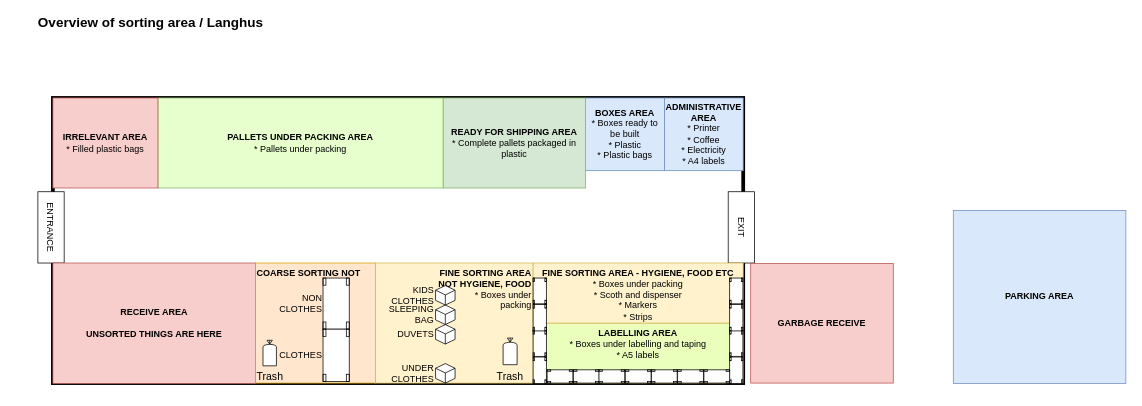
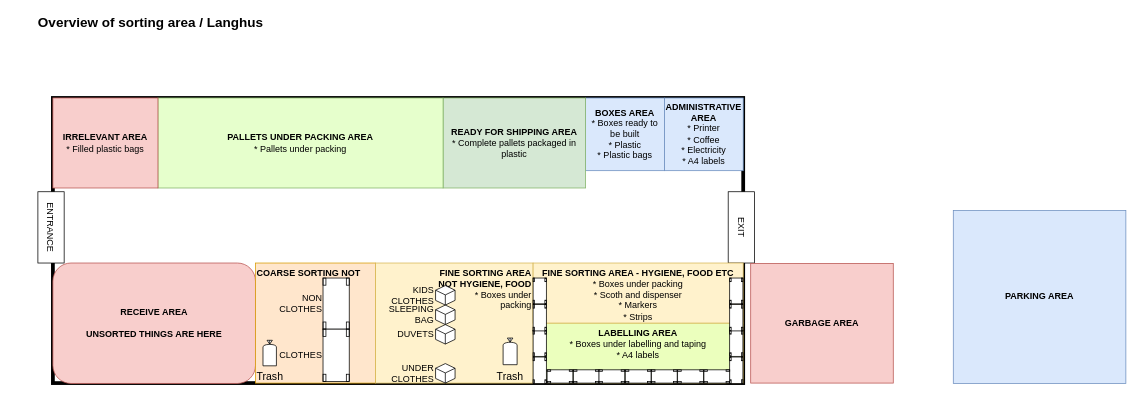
  <mxCell id="0" />
  <mxCell id="1" parent="0" />
  <mxCell id="2" value="" style="rounded=0;whiteSpace=wrap;html=1;strokeWidth=5;" vertex="1" parent="1"><mxGeometry x="70" y="130" width="920" height="380" as="geometry" /></mxCell>
  <mxCell id="3" value="ENTRANCE" style="rounded=0;whiteSpace=wrap;html=1;direction=south;rotation=90;" vertex="1" parent="1"><mxGeometry x="20" y="285" width="95" height="35" as="geometry" /></mxCell>
- <mxCell id="4" value="RECEIVE AREA&lt;br&gt;&lt;br&gt;UNSORTED THINGS ARE HERE" style="rounded=0;whiteSpace=wrap;html=1;fillColor=#f8cecc;strokeColor=#b85450;fontStyle=1" vertex="1" parent="1"><mxGeometry x="70" y="350" width="270" height="160.5" as="geometry" /></mxCell>
- <mxCell id="5" value="LABELLING AREA&lt;br&gt;&lt;div&gt;&lt;span style=&quot;font-weight: normal&quot;&gt;* Boxes under labelling and taping&lt;/span&gt;&lt;/div&gt;&lt;div&gt;&lt;span style=&quot;font-weight: normal&quot;&gt;* A5 labels&lt;br&gt;&lt;/span&gt;&lt;/div&gt;" style="rounded=0;whiteSpace=wrap;html=1;fillColor=#EBFFBD;strokeColor=#d6b656;fontStyle=1;verticalAlign=top;" vertex="1" parent="1"><mxGeometry x="710" y="430" width="280" height="80" as="geometry" /></mxCell>
+ <mxCell id="4" value="RECEIVE AREA&lt;br&gt;&lt;br&gt;UNSORTED THINGS ARE HERE" style="whiteSpace=wrap;html=1;fillColor=#f8cecc;strokeColor=#b85450;fontStyle=1;rounded=1;" vertex="1" parent="1"><mxGeometry x="70" y="350" width="270" height="160.5" as="geometry" /></mxCell>
+ <mxCell id="5" value="LABELLING AREA&lt;br&gt;&lt;div&gt;&lt;span style=&quot;font-weight: normal&quot;&gt;* Boxes under labelling and taping&lt;/span&gt;&lt;/div&gt;&lt;div&gt;&lt;span style=&quot;font-weight: normal&quot;&gt;* A4 labels&lt;br&gt;&lt;/span&gt;&lt;/div&gt;" style="rounded=0;whiteSpace=wrap;html=1;fillColor=#EBFFBD;strokeColor=#d6b656;fontStyle=1;verticalAlign=top;" vertex="1" parent="1"><mxGeometry x="710" y="430" width="280" height="80" as="geometry" /></mxCell>
  <mxCell id="6" value="EXIT" style="rounded=0;whiteSpace=wrap;html=1;direction=south;rotation=90;" vertex="1" parent="1"><mxGeometry x="940" y="285" width="95" height="35" as="geometry" /></mxCell>
  <mxCell id="7" value="&lt;div&gt;COARSE SORTING NOT&lt;/div&gt;" style="rounded=0;whiteSpace=wrap;html=1;fillColor=#ffe6cc;strokeColor=#d79b00;verticalAlign=top;align=left;fontStyle=1" vertex="1" parent="1"><mxGeometry x="340" y="350" width="160" height="160" as="geometry" /></mxCell>
  <mxCell id="8" value="&lt;div&gt;&lt;b&gt;ADMINISTRATIVE AREA&lt;/b&gt;&lt;/div&gt;&lt;div&gt;* Printer&lt;/div&gt;&lt;div&gt;* Coffee&lt;/div&gt;&lt;div&gt;* Electricity&lt;/div&gt;&lt;div&gt;* A4 labels&lt;br&gt;&lt;/div&gt;" style="rounded=0;whiteSpace=wrap;html=1;fillColor=#dae8fc;strokeColor=#6c8ebf;" vertex="1" parent="1"><mxGeometry x="885" y="130" width="105" height="96.92" as="geometry" /></mxCell>
  <mxCell id="9" value="&lt;div&gt;&lt;b&gt;BOXES AREA&lt;/b&gt;&lt;br&gt;&lt;/div&gt;&lt;div&gt;* Boxes ready to be built&lt;/div&gt;&lt;div&gt;* Plastic&lt;/div&gt;&lt;div&gt;* Plastic bags&lt;br&gt;&lt;/div&gt;" style="rounded=0;whiteSpace=wrap;html=1;fillColor=#dae8fc;strokeColor=#6c8ebf;" vertex="1" parent="1"><mxGeometry x="780" y="130" width="105" height="96.92" as="geometry" /></mxCell>
  <mxCell id="10" value="&lt;div&gt;READY FOR SHIPPING AREA&lt;/div&gt;&lt;div&gt;&lt;span style=&quot;font-weight: normal&quot;&gt;* Complete pallets packaged in plastic&lt;/span&gt;&lt;br&gt;&lt;/div&gt;" style="rounded=0;whiteSpace=wrap;html=1;fillColor=#d5e8d4;strokeColor=#82b366;fontStyle=1" vertex="1" parent="1"><mxGeometry x="590" y="130" width="190" height="120" as="geometry" /></mxCell>
  <mxCell id="11" value="" style="group" vertex="1" connectable="0" parent="1"><mxGeometry x="430" y="370" width="34.94" height="138" as="geometry" /></mxCell>
  <mxCell id="12" value="NON&lt;br&gt;CLOTHES" style="verticalLabelPosition=middle;html=1;verticalAlign=middle;align=right;shape=mxgraph.floorplan.table;rotation=0;labelPosition=left;" vertex="1" parent="11"><mxGeometry width="34.94" height="68.127" as="geometry" /></mxCell>
  <mxCell id="13" value="CLOTHES" style="verticalLabelPosition=middle;html=1;verticalAlign=middle;align=right;shape=mxgraph.floorplan.table;rotation=0;labelPosition=left;" vertex="1" parent="11"><mxGeometry y="68.127" width="34.94" height="69.873" as="geometry" /></mxCell>
  <mxCell id="14" value="PALLETS UNDER PACKING AREA&lt;br&gt;&lt;span style=&quot;font-weight: normal&quot;&gt;* Pallets under &lt;/span&gt;&lt;span style=&quot;font-weight: normal&quot;&gt;packing&lt;/span&gt;" style="rounded=0;whiteSpace=wrap;html=1;fillColor=#E6FFCC;strokeColor=#82b366;fontStyle=1" vertex="1" parent="1"><mxGeometry x="210" y="130" width="380" height="120" as="geometry" /></mxCell>
  <mxCell id="15" value="&lt;div&gt;IRRELEVANT AREA&lt;/div&gt;&lt;div&gt;&lt;span style=&quot;font-weight: normal&quot;&gt;* Filled plastic bags&lt;/span&gt;&lt;br&gt;&lt;/div&gt;" style="rounded=0;whiteSpace=wrap;html=1;fillColor=#f8cecc;strokeColor=#b85450;fontStyle=1" vertex="1" parent="1"><mxGeometry x="70" y="130" width="140" height="120" as="geometry" /></mxCell>
- <mxCell id="16" value="GARBAGE RECEIVE" style="rounded=0;whiteSpace=wrap;html=1;fillColor=#f8cecc;strokeColor=#b85450;fontStyle=1" vertex="1" parent="1"><mxGeometry x="1000" y="350.5" width="190" height="159.5" as="geometry" /></mxCell>
+ <mxCell id="16" value="GARBAGE AREA" style="rounded=0;whiteSpace=wrap;html=1;fillColor=#f8cecc;strokeColor=#b85450;fontStyle=1" vertex="1" parent="1"><mxGeometry x="1000" y="350.5" width="190" height="159.5" as="geometry" /></mxCell>
  <mxCell id="17" value="FINE SORTING AREA&lt;br&gt;NOT HYGIENE, FOOD&lt;br&gt;&lt;div&gt;&lt;span style=&quot;font-weight: normal&quot;&gt;* Boxes under&lt;br&gt;packing&lt;br&gt;&lt;/span&gt;&lt;/div&gt;" style="rounded=0;whiteSpace=wrap;html=1;fillColor=#fff2cc;strokeColor=#d6b656;fontStyle=1;verticalAlign=top;align=right;" vertex="1" parent="1"><mxGeometry x="500" y="350" width="210" height="160" as="geometry" /></mxCell>
  <mxCell id="18" value="&lt;div&gt;FINE SORTING AREA - HYGIENE, FOOD ETC&lt;br&gt;&lt;/div&gt;&lt;div&gt;&lt;span style=&quot;font-weight: normal&quot;&gt;* Boxes under &lt;/span&gt;&lt;span style=&quot;font-weight: normal&quot;&gt;packing&lt;/span&gt;&lt;span style=&quot;font-weight: normal&quot;&gt;&lt;/span&gt;&lt;/div&gt;&lt;div&gt;&lt;div&gt;&lt;span style=&quot;font-weight: normal&quot;&gt;* Scoth and dispenser&lt;/span&gt;&lt;/div&gt;&lt;div&gt;&lt;span style=&quot;font-weight: normal&quot;&gt;* Markers&lt;/span&gt;&lt;/div&gt;&lt;span style=&quot;font-weight: normal&quot;&gt;* Strips&lt;/span&gt;&lt;span style=&quot;font-weight: normal&quot;&gt;&lt;/span&gt;&lt;/div&gt;" style="rounded=0;whiteSpace=wrap;html=1;fillColor=#fff2cc;strokeColor=#d6b656;fontStyle=1;verticalAlign=top;align=center;" vertex="1" parent="1"><mxGeometry x="710" y="350" width="280" height="80" as="geometry" /></mxCell>
  <mxCell id="19" value="" style="group" vertex="1" connectable="0" parent="1"><mxGeometry x="710" y="440" width="17.63" height="70.5" as="geometry" /></mxCell>
  <mxCell id="20" value="" style="verticalLabelPosition=middle;html=1;verticalAlign=middle;align=right;shape=mxgraph.floorplan.table;rotation=0;labelPosition=left;" vertex="1" parent="19"><mxGeometry y="35.25" width="17.63" height="35.25" as="geometry" /></mxCell>
  <mxCell id="21" value="" style="verticalLabelPosition=middle;html=1;verticalAlign=middle;align=right;shape=mxgraph.floorplan.table;rotation=0;labelPosition=left;" vertex="1" parent="19"><mxGeometry width="17.63" height="34.369" as="geometry" /></mxCell>
  <mxCell id="22" value="" style="group" vertex="1" connectable="0" parent="1"><mxGeometry x="710" y="370" width="17.63" height="70.5" as="geometry" /></mxCell>
  <mxCell id="23" value="" style="verticalLabelPosition=middle;html=1;verticalAlign=middle;align=right;shape=mxgraph.floorplan.table;rotation=0;labelPosition=left;" vertex="1" parent="22"><mxGeometry y="35.25" width="17.63" height="35.25" as="geometry" /></mxCell>
  <mxCell id="24" value="" style="verticalLabelPosition=middle;html=1;verticalAlign=middle;align=right;shape=mxgraph.floorplan.table;rotation=0;labelPosition=left;" vertex="1" parent="22"><mxGeometry width="17.63" height="34.369" as="geometry" /></mxCell>
  <mxCell id="25" value="" style="group" vertex="1" connectable="0" parent="1"><mxGeometry x="972" y="440" width="17.63" height="70.5" as="geometry" /></mxCell>
  <mxCell id="26" value="" style="verticalLabelPosition=middle;html=1;verticalAlign=middle;align=right;shape=mxgraph.floorplan.table;rotation=0;labelPosition=left;" vertex="1" parent="25"><mxGeometry y="35.25" width="17.63" height="35.25" as="geometry" /></mxCell>
  <mxCell id="27" value="" style="verticalLabelPosition=middle;html=1;verticalAlign=middle;align=right;shape=mxgraph.floorplan.table;rotation=0;labelPosition=left;" vertex="1" parent="25"><mxGeometry width="17.63" height="34.369" as="geometry" /></mxCell>
  <mxCell id="28" value="" style="group" vertex="1" connectable="0" parent="1"><mxGeometry x="972" y="370" width="17.63" height="70.5" as="geometry" /></mxCell>
  <mxCell id="29" value="" style="verticalLabelPosition=middle;html=1;verticalAlign=middle;align=right;shape=mxgraph.floorplan.table;rotation=0;labelPosition=left;" vertex="1" parent="28"><mxGeometry y="35.25" width="17.63" height="35.25" as="geometry" /></mxCell>
  <mxCell id="30" value="" style="verticalLabelPosition=middle;html=1;verticalAlign=middle;align=right;shape=mxgraph.floorplan.table;rotation=0;labelPosition=left;" vertex="1" parent="28"><mxGeometry width="17.63" height="34.369" as="geometry" /></mxCell>
  <mxCell id="31" value="" style="verticalLabelPosition=middle;html=1;verticalAlign=middle;align=right;shape=mxgraph.floorplan.table;rotation=90;labelPosition=left;" vertex="1" parent="1"><mxGeometry x="737" y="484" width="17.63" height="34.369" as="geometry" /></mxCell>
  <mxCell id="32" value="" style="verticalLabelPosition=middle;html=1;verticalAlign=middle;align=right;shape=mxgraph.floorplan.table;rotation=90;labelPosition=left;" vertex="1" parent="1"><mxGeometry x="772" y="484" width="17.63" height="34.369" as="geometry" /></mxCell>
  <mxCell id="33" value="" style="verticalLabelPosition=middle;html=1;verticalAlign=middle;align=right;shape=mxgraph.floorplan.table;rotation=90;labelPosition=left;" vertex="1" parent="1"><mxGeometry x="806.19" y="484" width="17.63" height="34.369" as="geometry" /></mxCell>
  <mxCell id="34" value="" style="verticalLabelPosition=middle;html=1;verticalAlign=middle;align=right;shape=mxgraph.floorplan.table;rotation=90;labelPosition=left;" vertex="1" parent="1"><mxGeometry x="841.19" y="484" width="17.63" height="34.369" as="geometry" /></mxCell>
  <mxCell id="35" value="" style="verticalLabelPosition=middle;html=1;verticalAlign=middle;align=right;shape=mxgraph.floorplan.table;rotation=90;labelPosition=left;" vertex="1" parent="1"><mxGeometry x="876" y="484" width="17.63" height="34.369" as="geometry" /></mxCell>
  <mxCell id="36" value="" style="verticalLabelPosition=middle;html=1;verticalAlign=middle;align=right;shape=mxgraph.floorplan.table;rotation=90;labelPosition=left;" vertex="1" parent="1"><mxGeometry x="911" y="484" width="17.63" height="34.369" as="geometry" /></mxCell>
  <mxCell id="37" value="" style="verticalLabelPosition=middle;html=1;verticalAlign=middle;align=right;shape=mxgraph.floorplan.table;rotation=90;labelPosition=left;" vertex="1" parent="1"><mxGeometry x="946" y="484" width="17.63" height="34.369" as="geometry" /></mxCell>
  <mxCell id="38" value="&lt;font style=&quot;font-size: 18px&quot;&gt;&lt;b&gt;Overview of sorting area / Langhus&lt;br&gt;&lt;/b&gt;&lt;/font&gt;" style="text;html=1;align=center;verticalAlign=middle;resizable=0;points=[];autosize=1;strokeColor=none;fillColor=none;" vertex="1" parent="1"><mxGeometry x="40" y="20" width="320" height="20" as="geometry" /></mxCell>
  <mxCell id="39" value="&lt;b&gt;PARKING AREA&lt;br&gt;&lt;/b&gt;" style="rounded=0;whiteSpace=wrap;html=1;fillColor=#dae8fc;strokeColor=#6c8ebf;" vertex="1" parent="1"><mxGeometry x="1270" y="280" width="230" height="230.5" as="geometry" /></mxCell>
  <mxCell id="40" value="Trash" style="shape=mxgraph.pid.vessels.bag;html=1;pointerEvents=1;align=center;verticalLabelPosition=bottom;verticalAlign=top;dashed=0;fontSize=14;strokeWidth=1;" vertex="1" parent="1"><mxGeometry x="350" y="453" width="17.89" height="34" as="geometry" /></mxCell>
  <mxCell id="41" value="Trash" style="shape=mxgraph.pid.vessels.bag;html=1;pointerEvents=1;align=center;verticalLabelPosition=bottom;verticalAlign=top;dashed=0;fontSize=14;strokeWidth=1;" vertex="1" parent="1"><mxGeometry x="670" y="450" width="18.68" height="35.5" as="geometry" /></mxCell>
  <mxCell id="42" value="UNDER CLOTHES" style="html=1;whiteSpace=wrap;shape=isoCube2;backgroundOutline=1;isoAngle=15;labelPosition=left;verticalLabelPosition=middle;align=right;verticalAlign=middle;" vertex="1" parent="1"><mxGeometry x="580" y="484" width="26" height="26" as="geometry" /></mxCell>
  <mxCell id="43" value="DUVETS" style="html=1;whiteSpace=wrap;shape=isoCube2;backgroundOutline=1;isoAngle=15;labelPosition=left;verticalLabelPosition=middle;align=right;verticalAlign=middle;" vertex="1" parent="1"><mxGeometry x="580" y="432" width="26" height="26" as="geometry" /></mxCell>
  <mxCell id="44" value="SLEEPING BAG" style="html=1;whiteSpace=wrap;shape=isoCube2;backgroundOutline=1;isoAngle=15;labelPosition=left;verticalLabelPosition=middle;align=right;verticalAlign=middle;" vertex="1" parent="1"><mxGeometry x="580" y="406" width="26" height="26" as="geometry" /></mxCell>
  <mxCell id="45" value="&lt;div&gt;KIDS CLOTHES&lt;/div&gt;" style="html=1;whiteSpace=wrap;shape=isoCube2;backgroundOutline=1;isoAngle=15;align=right;labelPosition=left;verticalLabelPosition=middle;verticalAlign=middle;" vertex="1" parent="1"><mxGeometry x="580" y="380" width="26" height="26" as="geometry" /></mxCell>
